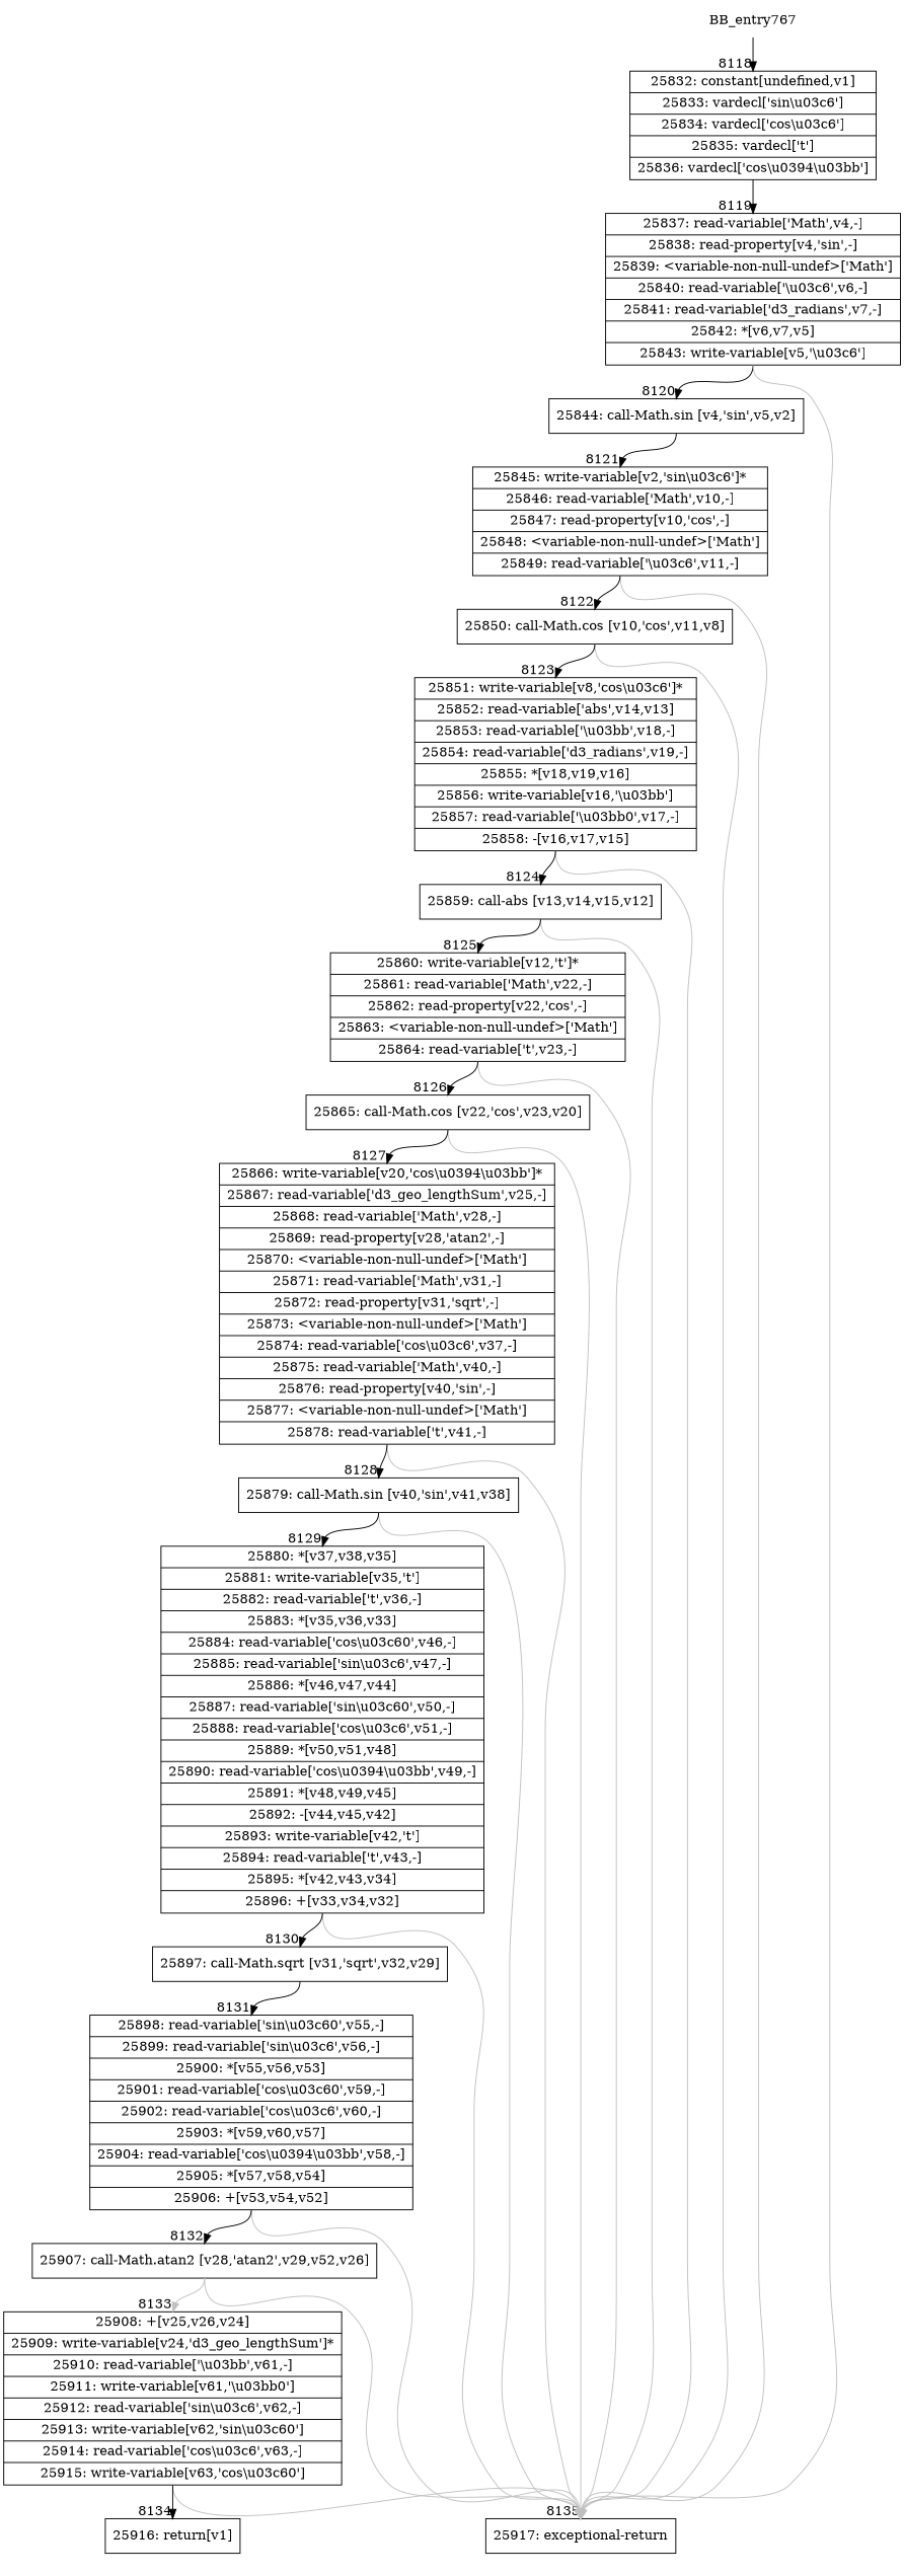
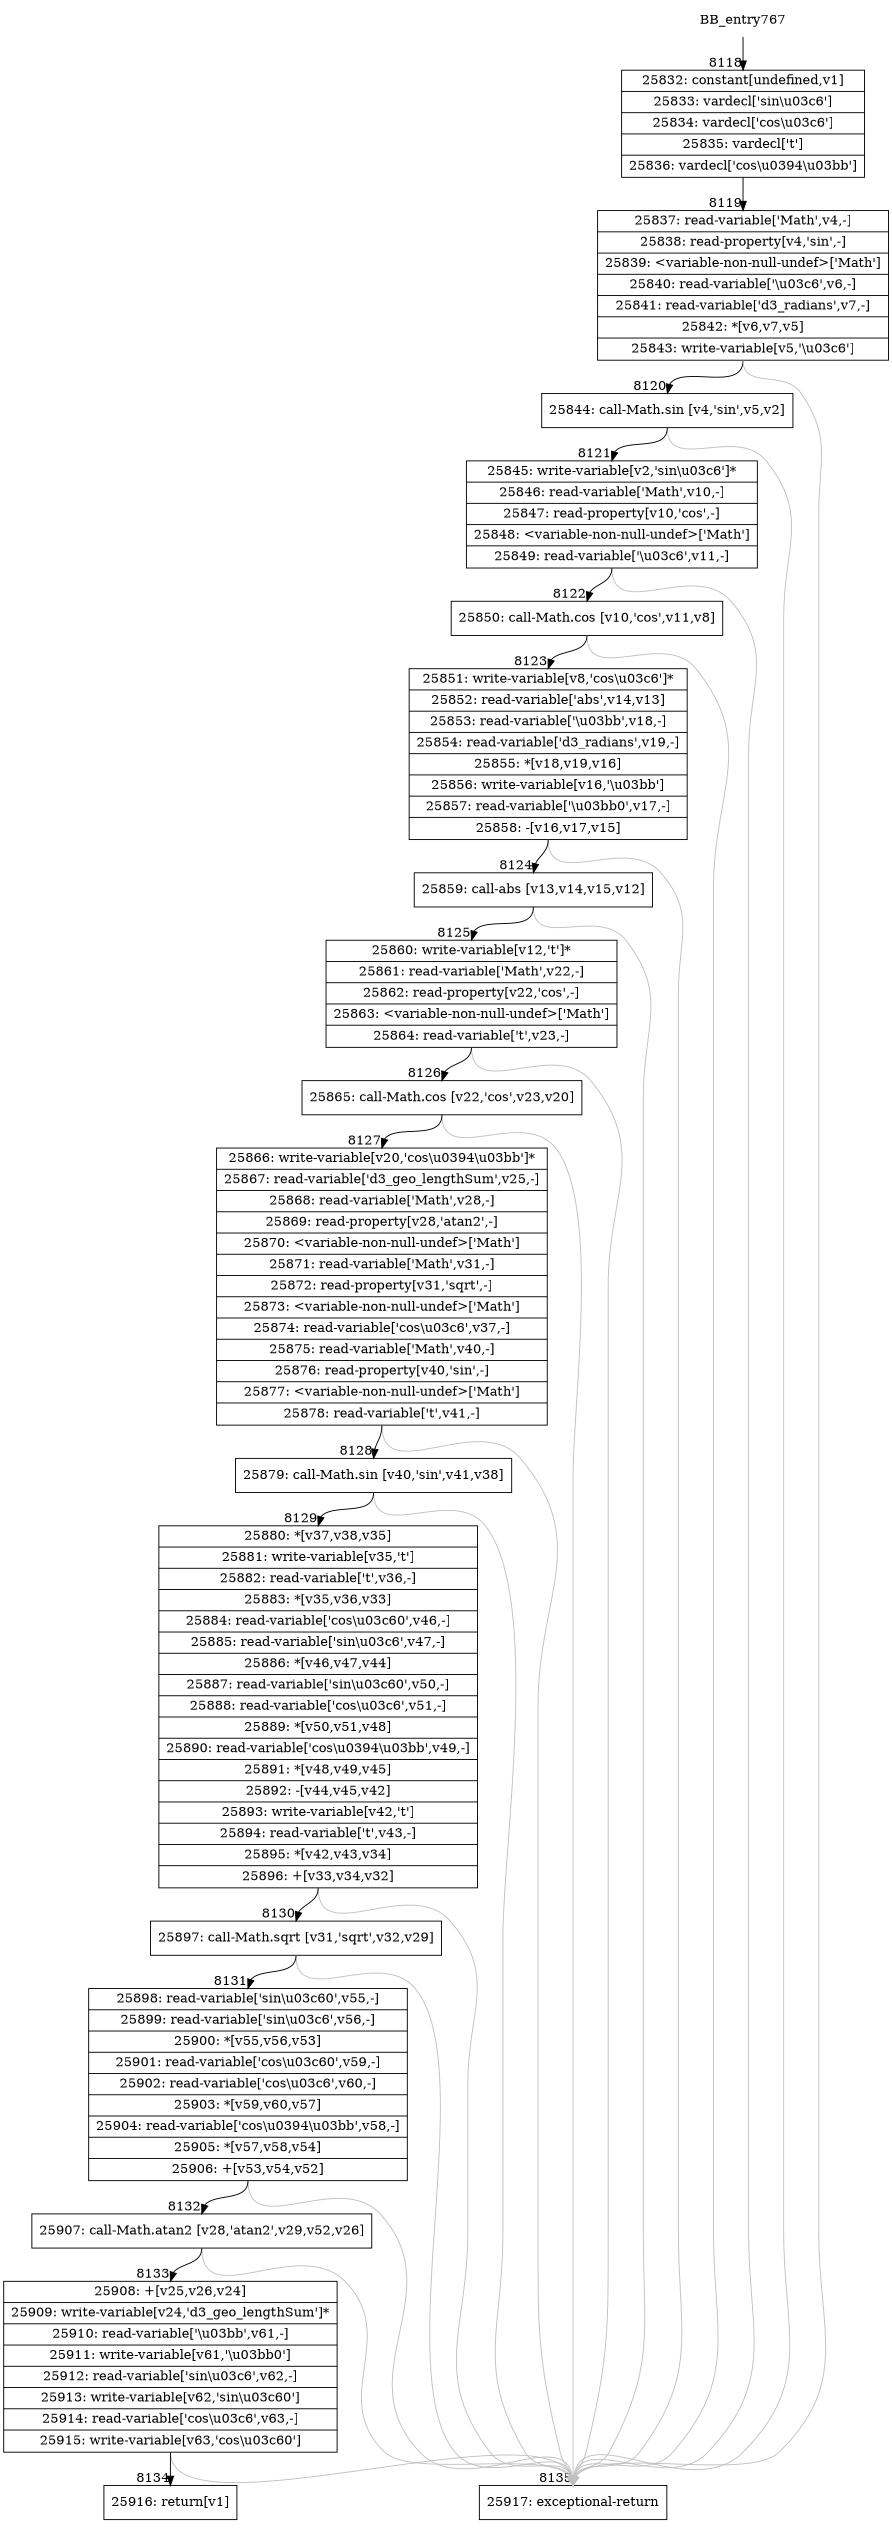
  digraph {
    rankdir=TD
    node [shape=record]
    edge [headport=n tailport=s]
    n1 [label=BB_entry767 shape=none]
    n2 [label="{25832: constant[undefined,v1]|25833: vardecl['sin\\u03c6']|25834: vardecl['cos\\u03c6']|25835: vardecl['t']|25836: vardecl['cos\\u0394\\u03bb']}"]
    n3 [label="{25837: read-variable['Math',v4,-]|25838: read-property[v4,'sin',-]|25839: \<variable-non-null-undef\>['Math']|25840: read-variable['\\u03c6',v6,-]|25841: read-variable['d3_radians',v7,-]|25842: *[v6,v7,v5]|25843: write-variable[v5,'\\u03c6']}"]
    n4 [label="{25844: call-Math.sin [v4,'sin',v5,v2]}"]
    n5 [label="{25917: exceptional-return}"]
    n6 [label="{25845: write-variable[v2,'sin\\u03c6']*|25846: read-variable['Math',v10,-]|25847: read-property[v10,'cos',-]|25848: \<variable-non-null-undef\>['Math']|25849: read-variable['\\u03c6',v11,-]}"]
    n7 [label="{25850: call-Math.cos [v10,'cos',v11,v8]}"]
    n8 [label="{25851: write-variable[v8,'cos\\u03c6']*|25852: read-variable['abs',v14,v13]|25853: read-variable['\\u03bb',v18,-]|25854: read-variable['d3_radians',v19,-]|25855: *[v18,v19,v16]|25856: write-variable[v16,'\\u03bb']|25857: read-variable['\\u03bb0',v17,-]|25858: -[v16,v17,v15]}"]
    n9 [label="{25859: call-abs [v13,v14,v15,v12]}"]
    n10 [label="{25860: write-variable[v12,'t']*|25861: read-variable['Math',v22,-]|25862: read-property[v22,'cos',-]|25863: \<variable-non-null-undef\>['Math']|25864: read-variable['t',v23,-]}"]
    n11 [label="{25865: call-Math.cos [v22,'cos',v23,v20]}"]
    n12 [label="{25866: write-variable[v20,'cos\\u0394\\u03bb']*|25867: read-variable['d3_geo_lengthSum',v25,-]|25868: read-variable['Math',v28,-]|25869: read-property[v28,'atan2',-]|25870: \<variable-non-null-undef\>['Math']|25871: read-variable['Math',v31,-]|25872: read-property[v31,'sqrt',-]|25873: \<variable-non-null-undef\>['Math']|25874: read-variable['cos\\u03c6',v37,-]|25875: read-variable['Math',v40,-]|25876: read-property[v40,'sin',-]|25877: \<variable-non-null-undef\>['Math']|25878: read-variable['t',v41,-]}"]
    n13 [label="{25879: call-Math.sin [v40,'sin',v41,v38]}"]
    n14 [label="{25880: *[v37,v38,v35]|25881: write-variable[v35,'t']|25882: read-variable['t',v36,-]|25883: *[v35,v36,v33]|25884: read-variable['cos\\u03c60',v46,-]|25885: read-variable['sin\\u03c6',v47,-]|25886: *[v46,v47,v44]|25887: read-variable['sin\\u03c60',v50,-]|25888: read-variable['cos\\u03c6',v51,-]|25889: *[v50,v51,v48]|25890: read-variable['cos\\u0394\\u03bb',v49,-]|25891: *[v48,v49,v45]|25892: -[v44,v45,v42]|25893: write-variable[v42,'t']|25894: read-variable['t',v43,-]|25895: *[v42,v43,v34]|25896: +[v33,v34,v32]}"]
    n15 [label="{25897: call-Math.sqrt [v31,'sqrt',v32,v29]}"]
    n16 [label="{25898: read-variable['sin\\u03c60',v55,-]|25899: read-variable['sin\\u03c6',v56,-]|25900: *[v55,v56,v53]|25901: read-variable['cos\\u03c60',v59,-]|25902: read-variable['cos\\u03c6',v60,-]|25903: *[v59,v60,v57]|25904: read-variable['cos\\u0394\\u03bb',v58,-]|25905: *[v57,v58,v54]|25906: +[v53,v54,v52]}"]
    n17 [label="{25907: call-Math.atan2 [v28,'atan2',v29,v52,v26]}"]
    n18 [label="{25908: +[v25,v26,v24]|25909: write-variable[v24,'d3_geo_lengthSum']*|25910: read-variable['\\u03bb',v61,-]|25911: write-variable[v61,'\\u03bb0']|25912: read-variable['sin\\u03c6',v62,-]|25913: write-variable[v62,'sin\\u03c60']|25914: read-variable['cos\\u03c6',v63,-]|25915: write-variable[v63,'cos\\u03c60']}"]
    n19 [label="{25916: return[v1]}"]
    n1 -> n2 [headlabel="    8118"]
    n2 -> n3 [headlabel="      8119"]
    n3 -> n4 [headlabel="      8120"]
    n3 -> n5 [color=gray headlabel="      8135"]
+   n4 -> n5 [color=gray]
    n4 -> n6 [headlabel="      8121"]
    n6 -> n5 [color=gray]
    n6 -> n7 [headlabel="      8122"]
    n7 -> n5 [color=gray]
    n7 -> n8 [headlabel="      8123"]
    n8 -> n5 [color=gray]
    n8 -> n9 [headlabel="      8124"]
    n9 -> n5 [color=gray]
    n9 -> n10 [headlabel="      8125"]
    n10 -> n5 [color=gray]
    n10 -> n11 [headlabel="      8126"]
    n11 -> n5 [color=gray]
    n11 -> n12 [headlabel="      8127"]
    n12 -> n5 [color=gray]
    n12 -> n13 [headlabel="      8128"]
    n13 -> n5 [color=gray]
    n13 -> n14 [headlabel="      8129"]
    n14 -> n5 [color=gray]
    n14 -> n15 [headlabel="      8130"]
+   n15 -> n5 [color=gray]
    n15 -> n16 [headlabel="      8131"]
    n16 -> n5 [color=gray]
    n16 -> n17 [headlabel="      8132"]
    n17 -> n5 [color=gray]
-   n17 -> n18 [headlabel="      8133" color=gray]
+   n17 -> n18 [headlabel="      8133"]
    n18 -> n5 [color=gray]
    n18 -> n19 [headlabel="      8134"]
  }
